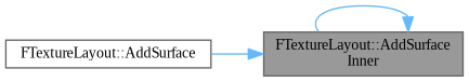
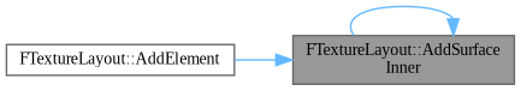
  digraph {
    rankdir=RL
    fontname="Liberation Serif"
    node [fontname="Liberation Serif" fontsize=10 shape=box style=filled]
    edge [color=steelblue1 dir=back fontname="Liberation Serif" fontsize=10 labelfontname=Helvetica labelfontsize=10 style=solid]
    n1 [color=gray40 fillcolor=grey60 fontcolor=black height=0.2 label="FTextureLayout::AddSurface\lInner" width=0.4]
-   n2 [color=grey40 fillcolor=white height=0.2 label="FTextureLayout::AddSurface" width=0.4]
+   n2 [color=grey40 fillcolor=white height=0.2 label="FTextureLayout::AddElement" width=0.4]
    n1 -> n1
    n1 -> n2
  }
